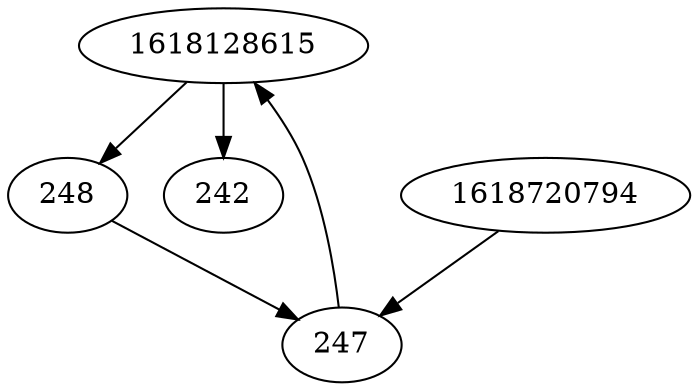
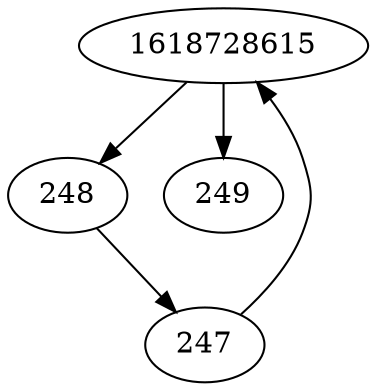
  strict digraph {
-   1618728615 [label=1618128615]
+   1618728615
    248
-   249 [label=242]
+   249
    247
-   1618720794
    1618728615 -> 248
    1618728615 -> 249
    248 -> 247
    247 -> 1618728615
-   1618720794 -> 247
  }
